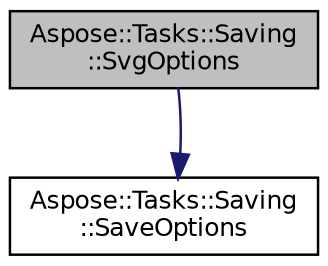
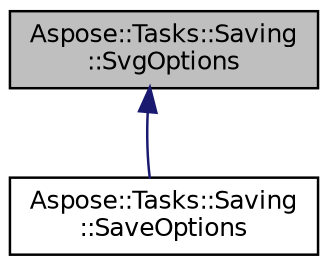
  digraph {
    node [color=black fontname=Helvetica fontsize=10 shape=record style=filled]
    n1 [fillcolor=grey75 fontcolor=black height=0.2 label="Aspose::Tasks::Saving\l::SvgOptions" width=0.4]
    n2 [fillcolor=white height=0.2 label="Aspose::Tasks::Saving\l::SaveOptions" width=0.4]
-   n2 -> n1 [color=midnightblue dir=back fontname=Helvetica fontsize=10 labelfontname=Helvetica labelfontsize=10 style=solid]
+   n1 -> n2 [color=midnightblue dir=back fontname=Helvetica fontsize=10 labelfontname=Helvetica labelfontsize=10 style=solid]
  }
